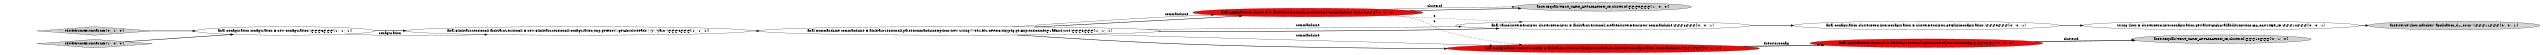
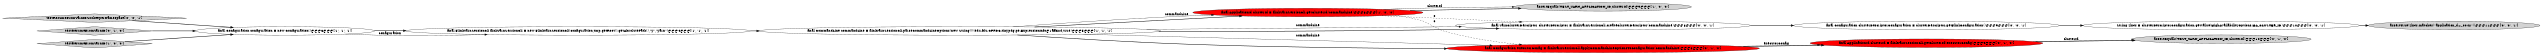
  digraph {
    rankdir=LR
    node [fillcolor=white shape=ellipse style=filled]
    edge [style=bold]
    n1 [label="final Configuration configuration = new Configuration()@@@3@@@['1', '1', '1']"]
    n2 [label="final FlinkYarnSessionCli flinkYarnSessionCli = new FlinkYarnSessionCli(configuration,tmp.getRoot().getAbsolutePath(),\"y\",\"yarn\")@@@4@@@['1', '1', '1']"]
    n3 [fillcolor=lightgray label="assertEquals(TEST_YARN_APPLICATION_ID,clusterId)@@@10@@@['0', '1', '0']"]
+   n4 [fillcolor=lightgray label="testResumeFromYarnIDZookeeperNamespace['0', '0', '1']" shape=diamond]
    n5 [label="final CommandLine commandLine = flinkYarnSessionCli.parseCommandLineOptions(new String((((edu.fdu.CPPDG.tinypdg.pe.ExpressionInfo@1aff52d,true)@@@5@@@['1', '1', '1']"]
    n6 [fillcolor=lightgray label="assertTrue(zkNs.matches(\"application_\d+_0042\"))@@@11@@@['0', '0', '1']"]
    n7 [label="final Configuration clusterDescriptorConfiguration = clusterDescriptor.getFlinkConfiguration()@@@9@@@['0', '0', '1']"]
    n8 [label="String zkNs = clusterDescriptorConfiguration.getValue(HighAvailabilityOptions.HA_CLUSTER_ID)@@@10@@@['0', '0', '1']"]
    n9 [fillcolor=red label="final ApplicationId clusterId = flinkYarnSessionCli.getClusterId(commandLine)@@@8@@@['1', '0', '0']"]
    n10 [fillcolor=lightgray label="assertEquals(TEST_YARN_APPLICATION_ID,clusterId)@@@9@@@['1', '0', '0']"]
    n11 [label="final YarnClusterDescriptor clusterDescriptor = flinkYarnSessionCli.createClusterDescriptor(commandLine)@@@8@@@['0', '0', '1']"]
    n12 [fillcolor=red label="final Configuration executorConfig = flinkYarnSessionCli.applyCommandLineOptionsToConfiguration(commandLine)@@@8@@@['0', '1', '0']"]
    n13 [fillcolor=red label="final ApplicationId clusterId = flinkYarnSessionCli.getClusterId(executorConfig)@@@9@@@['0', '1', '0']"]
    n14 [fillcolor=lightgray label="testResumeFromYarnID['0', '1', '0']" shape=diamond]
    n15 [fillcolor=lightgray label="testResumeFromYarnID['1', '0', '0']" shape=diamond]
    n1 -> n2
    n1 -> n2 [label=configuration style=solid]
    n2 -> n5
+   n4 -> n1
    n5 -> n9
    n5 -> n9 [label=commandLine style=solid]
    n5 -> n11 [label=commandLine style=solid]
    n5 -> n11
    n5 -> n12 [label=commandLine style=solid]
    n5 -> n12
    n7 -> n8
    n8 -> n6
    n9 -> n10 [label=clusterId style=solid]
    n9 -> n10
    n9 -> n11 [label=0 style=dashed]
    n9 -> n12 [label=0 style=dashed]
    n11 -> n7
    n12 -> n13 [label=executorConfig style=solid]
    n12 -> n13
    n13 -> n3 [label=clusterId style=solid]
    n13 -> n3
    n14 -> n1
    n15 -> n1
  }
